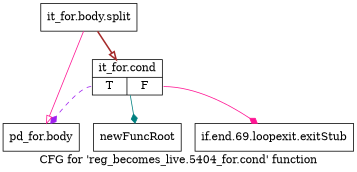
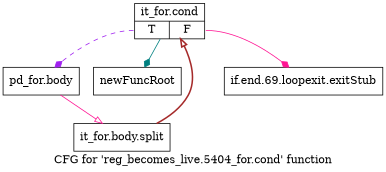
  digraph {
    label="CFG for 'reg_becomes_live.5404_for.cond' function"
    node [shape=record]
    edge [arrowhead=diamond color=deeppink style=solid]
    n1 [label="{newFuncRoot}"]
    n2 [label="{it_for.cond|{<s0>T|<s1>F}}"]
    n3 [label="{if.end.69.loopexit.exitStub}"]
    n4 [label="{pd_for.body}"]
    n5 [label="{it_for.body.split}"]
    n2 -> n1 [color=teal]
    n2 -> n3 [tailport=s1]
    n2 -> n4 [color=purple style=dashed tailport=s0]
-   n5 -> n4 [arrowhead=onormal]
+   n4 -> n5 [arrowhead=onormal]
    n5 -> n2 [arrowhead=onormal color=brown style=bold]
  }
